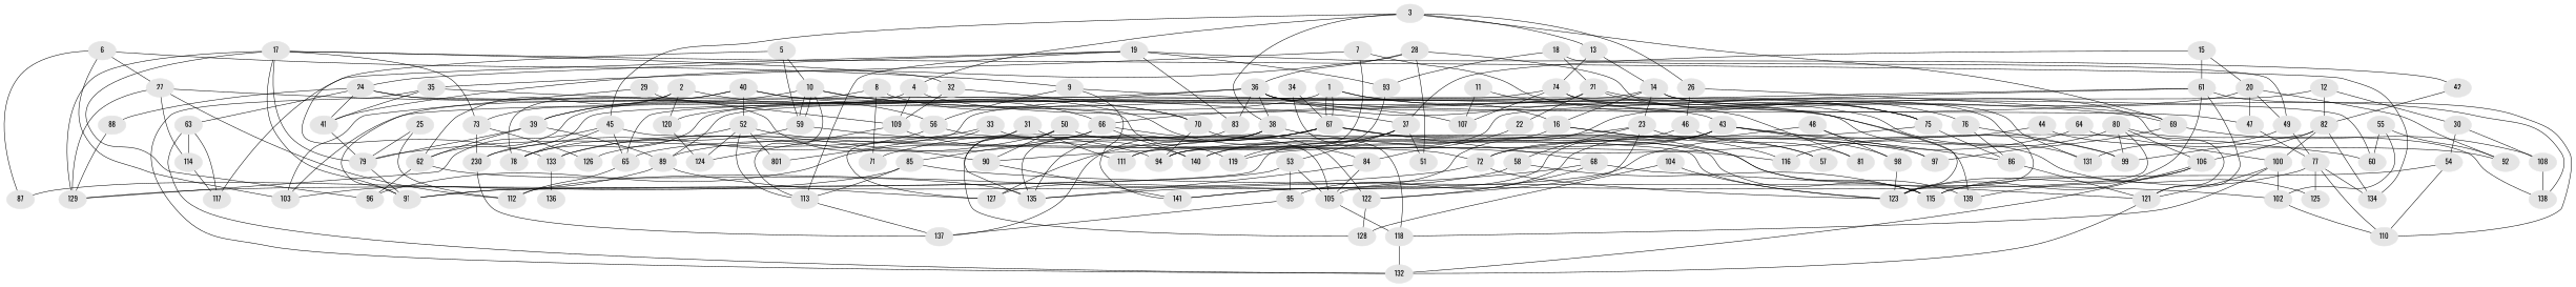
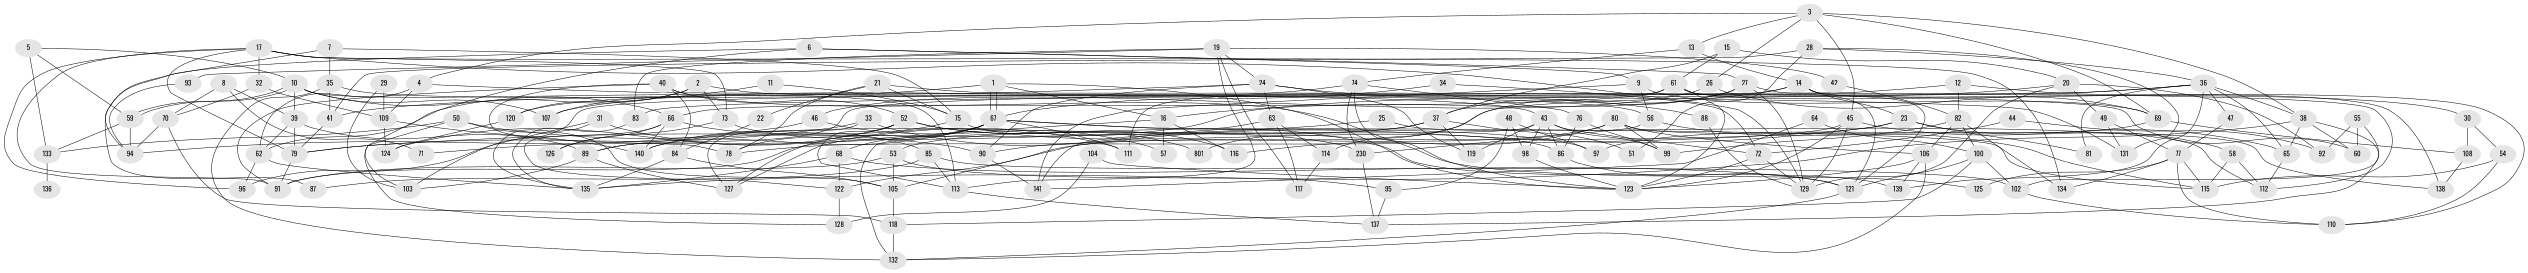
  graph {
    fontname=Oswald
    node [color=gray90 fontname=Oswald style=filled]
    edge [fontname=Oswald]
    1
    16
    67
    120
    123
    57
    91
    116
    71
    89
    127
    111
    97
    115
    68
    124
    2
    56
    62
    73
    n21 [label=230]
    96
    135
    126
    3
    4
    13
    26
    38
    45
    69
    109
    131
    14
    74
    46
    60
    65
    137
    129
    78
    108
    140
    5
    10
    59
    133
    39
    66
    107
    113
    94
    136
    6
    9
    27
    87
    103
    141
    37
    112
    114
    7
    35
    75
    41
    43
    132
    86
    8
    70
    79
    118
    122
    85
    11
    12
    30
    82
    54
    134
    99
    100
    106
    23
    121
    138
    76
    58
    81
    90
    15
    20
    61
    49
    92
    119
    51
    53
    110
    17
    32
-   18
    21
    93
    22
    77
    19
    24
    42
    83
    117
    63
    88
    84
    105
    128
    25
    28
    36
    139
    47
    n123 [label=801]
    29
    31
    33
    34
    72
    98
    95
    40
    52
    125
    44
    48
    50
    55
    102
    64
    80
    104
    1 -- 16
    1 -- 67
    1 -- 67
    1 -- 120
    1 -- 123
    16 -- 57
    16 -- 91
    16 -- 116
    67 -- 71
    67 -- 89
    67 -- 127
    67 -- 111
    67 -- 97
    67 -- 115
    67 -- 68
    120 -- 124
    89 -- 127
    89 -- 103
    68 -- 135
    68 -- 122
    68 -- 121
    2 -- 120
    2 -- 56
    2 -- 62
    2 -- 73
    56 -- 115
    56 -- n21
    62 -- 96
    62 -- 135
    73 -- n21
    73 -- 126
    n21 -- 137
    3 -- 4
    3 -- 13
    3 -- 26
    3 -- 38
    3 -- 45
    3 -- 69
    4 -- 62
    4 -- 109
    4 -- 131
    13 -- 14
    13 -- 74
    26 -- 69
    26 -- 46
    38 -- 135
    38 -- 60
    38 -- 65
    38 -- 137
    45 -- 123
    45 -- 65
    45 -- 129
    45 -- 78
    69 -- 97
    69 -- 108
    109 -- 124
    109 -- 140
    14 -- 16
    14 -- 103
    14 -- 23
    14 -- 121
    14 -- 138
    74 -- 123
    74 -- n21
    74 -- 107
    74 -- 76
    46 -- 57
    46 -- 94
    65 -- 112
    108 -- 138
    5 -- 10
    5 -- 59
    5 -- 133
    10 -- 59
    10 -- 59
    10 -- 39
    10 -- 66
    10 -- 107
    10 -- 113
    59 -- 133
    59 -- 94
    133 -- 136
    39 -- 89
    39 -- 62
    39 -- 79
    66 -- 126
    66 -- 140
    66 -- 122
    66 -- 85
    113 -- 137
    6 -- 9
    6 -- 27
    6 -- 87
    6 -- 103
    9 -- 56
    9 -- 69
    9 -- 141
    27 -- 129
    27 -- 37
    27 -- 112
    27 -- 114
    37 -- 140
    37 -- 119
    37 -- 51
    37 -- 53
    114 -- 117
    7 -- 94
    7 -- 35
    7 -- 75
    35 -- 41
    35 -- 43
    35 -- 132
    75 -- 140
    75 -- 86
    41 -- 79
    43 -- 141
    43 -- 86
    43 -- 99
    43 -- 119
    43 -- 72
    43 -- 98
    86 -- 121
    8 -- 71
    8 -- 39
    8 -- 70
    70 -- 94
    70 -- 118
    79 -- 91
    118 -- 132
    122 -- 128
    85 -- 113
    85 -- 87
    85 -- 102
    11 -- 107
    11 -- 75
    12 -- 89
    12 -- 30
    12 -- 82
    30 -- 108
    30 -- 54
    82 -- 134
    82 -- 99
    82 -- 100
    82 -- 106
    54 -- 115
    54 -- 110
    100 -- 118
    100 -- 121
    100 -- 102
    106 -- 123
    106 -- 132
    106 -- 139
    23 -- 122
    23 -- 58
    23 -- 81
    23 -- 90
    121 -- 132
    76 -- 86
    76 -- 99
    58 -- 115
    58 -- 112
    90 -- 141
    15 -- 37
    15 -- 20
    15 -- 61
    20 -- 127
-   20 -- 47
+   20 -- 129
    20 -- 49
    20 -- 92
    61 -- 123
    61 -- 111
    61 -- 66
    61 -- 121
    61 -- 110
    49 -- 131
    49 -- 77
    53 -- 91
    53 -- 105
    53 -- 95
    17 -- 91
    17 -- 73
    17 -- 96
    17 -- 129
    17 -- 79
    17 -- 134
    17 -- 32
    32 -- 109
    32 -- 70
-   18 -- 49
-   18 -- 21
-   18 -- 93
    21 -- 60
    21 -- 78
    21 -- 75
    21 -- 22
    93 -- 94
    22 -- 84
    77 -- 115
    77 -- 134
    77 -- 110
    77 -- 125
    19 -- 113
    19 -- 93
    19 -- 24
    19 -- 42
    19 -- 83
    19 -- 117
    24 -- 41
    24 -- 90
    24 -- 119
    24 -- 63
    24 -- 88
    42 -- 82
    83 -- 135
    63 -- 114
    63 -- 132
    63 -- 117
    88 -- 129
    84 -- 135
    84 -- 105
    105 -- 118
    25 -- 112
    25 -- 79
    28 -- 131
    28 -- 41
    28 -- 51
    28 -- 36
    36 -- 38
    36 -- 65
    36 -- 81
    36 -- 83
    36 -- 139
    36 -- 47
    36 -- n123
    47 -- 77
    29 -- 109
    29 -- 103
    31 -- 111
    31 -- 96
    31 -- 135
    33 -- 127
    33 -- 79
    33 -- 139
    34 -- 67
    34 -- 72
    72 -- 123
    72 -- 129
    98 -- 123
    95 -- 137
    40 -- 91
    40 -- 78
    40 -- 84
    40 -- 52
    40 -- 125
    52 -- 116
    52 -- 124
    52 -- 78
    52 -- 113
    52 -- n123
    44 -- 92
    44 -- 72
    48 -- 97
    48 -- 98
    48 -- 95
    50 -- 133
    50 -- 90
    50 -- 105
    50 -- 128
    55 -- 60
    55 -- 92
    55 -- 102
    102 -- 110
    64 -- 141
    64 -- 100
    80 -- 116
    80 -- 99
    80 -- 106
    80 -- 138
    80 -- 105
    104 -- 123
    104 -- 128
  }
